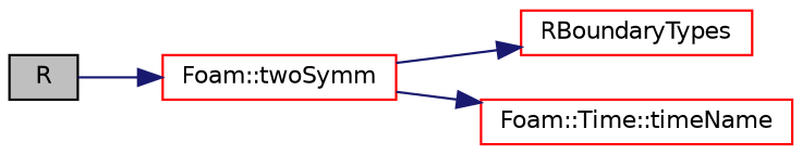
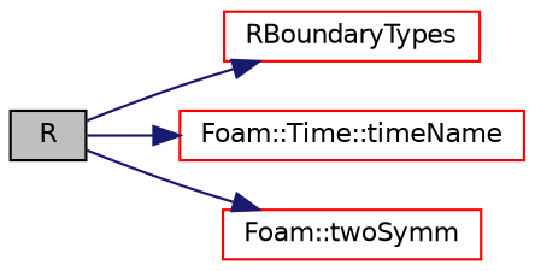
  digraph {
    fontname="DejaVu Sans"
    rankdir=LR
    node [color=red fontname="DejaVu Sans" fontsize=10 shape=record]
    edge [color=midnightblue fontname="DejaVu Sans" fontsize=10 labelfontname=FreeSans labelfontsize=10 style=solid]
    n1 [color=black fillcolor=grey75 fontcolor=black height=0.2 label=R style=filled width=0.4]
    n2 [height=0.2 label=RBoundaryTypes width=0.4]
    n3 [height=0.2 label="Foam::Time::timeName" width=0.4]
    n4 [height=0.2 label="Foam::twoSymm" width=0.4]
-   n4 -> n2
-   n4 -> n3
+   n1 -> n2
+   n1 -> n3
    n1 -> n4
  }
